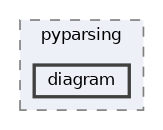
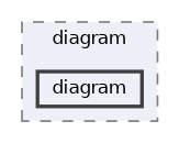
  digraph {
    compound=true
    n1 [color=grey25 fillcolor="#edf0f7" fontname=Helvetica fontsize=10 height=0.2 label=diagram shape=box style="filled,bold" width=0.4]
    subgraph cluster_1 {
      bgcolor="#edf0f7"
      fontname=Helvetica
      fontsize=10
-     label=pyparsing
+     label=diagram
      pencolor=grey50
      style="filled,dashed"
      n1
    }
  }
